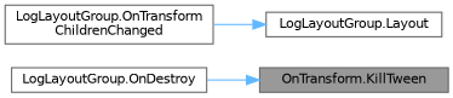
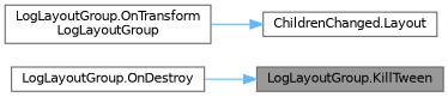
  digraph {
    rankdir=RL
    node [color=grey40 fillcolor=white fontname=Helvetica fontsize=10 shape=box style=filled]
    edge [color=steelblue1 dir=back fontname=Helvetica fontsize=10 labelfontname=Helvetica labelfontsize=10 style=solid]
-   n1 [color=gray40 fillcolor=grey60 fontcolor=black height=0.2 label="OnTransform.KillTween" width=0.4]
+   n1 [color=gray40 fillcolor=grey60 fontcolor=black height=0.2 label="LogLayoutGroup.KillTween" width=0.4]
    n2 [height=0.2 label="LogLayoutGroup.OnDestroy" width=0.4]
-   n3 [height=0.2 label="LogLayoutGroup.Layout" width=0.4]
-   n4 [height=0.2 label="LogLayoutGroup.OnTransform\lChildrenChanged" width=0.4]
+   n3 [height=0.2 label="ChildrenChanged.Layout" width=0.4]
+   n4 [height=0.2 label="LogLayoutGroup.OnTransform\lLogLayoutGroup" width=0.4]
    n1 -> n2
    n3 -> n4
  }
